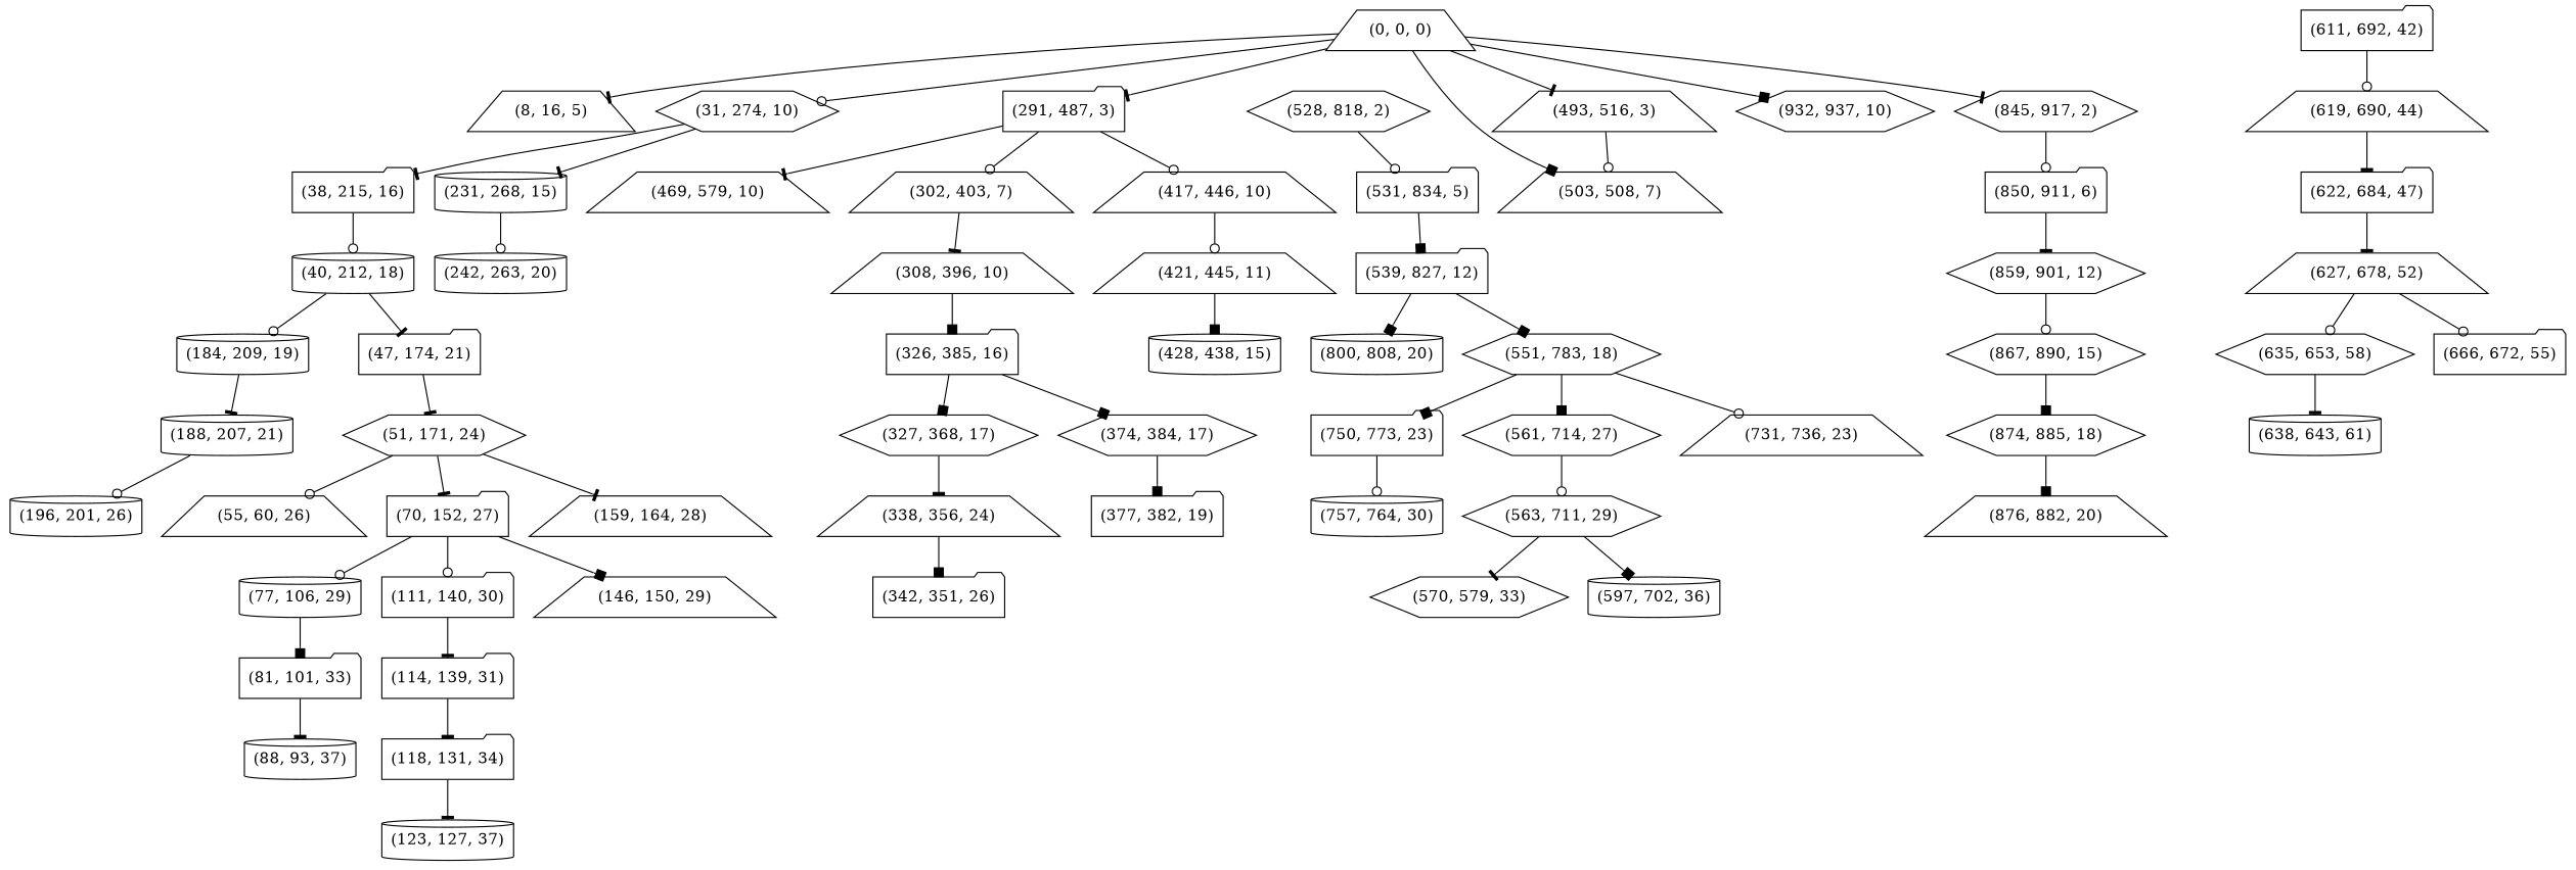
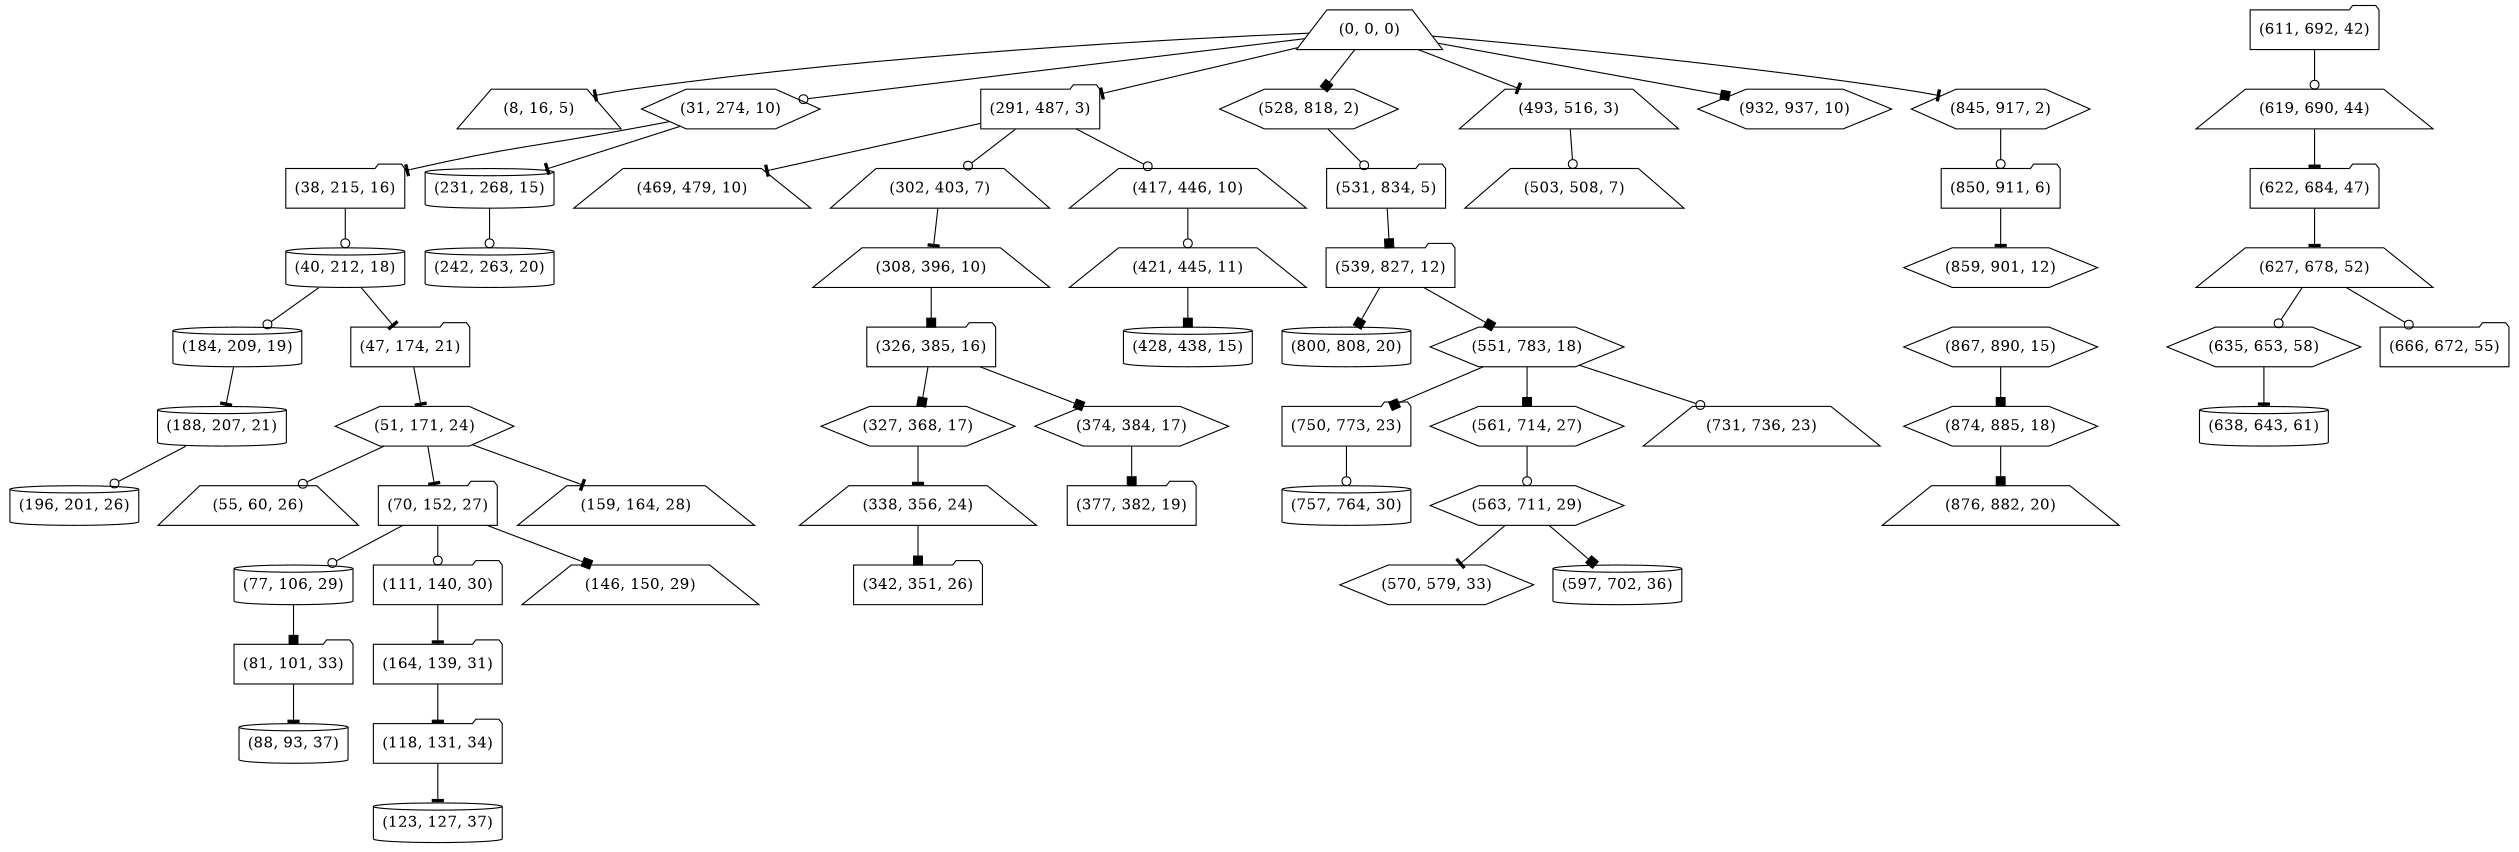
  digraph {
    node [shape=folder]
    edge [arrowhead=tee]
    "(0, 0, 0)" [shape=trapezium]
    "(8, 16, 5)" [shape=trapezium]
    "(31, 274, 10)" [shape=hexagon]
    "(291, 487, 3)"
    "(493, 516, 3)" [shape=trapezium]
    n6 [label="(528, 818, 2)" shape=hexagon]
    "(845, 917, 2)" [shape=hexagon]
    "(932, 937, 10)" [shape=hexagon]
    "(38, 215, 16)"
    "(231, 268, 15)" [shape=cylinder]
    "(302, 403, 7)" [shape=trapezium]
    "(417, 446, 10)" [shape=trapezium]
-   "(469, 479, 10)" [shape=trapezium label="(469, 579, 10)"]
+   "(469, 479, 10)" [shape=trapezium]
    "(503, 508, 7)" [shape=trapezium]
    "(531, 834, 5)"
    "(850, 911, 6)"
    "(40, 212, 18)" [shape=cylinder]
    "(242, 263, 20)" [shape=cylinder]
    "(47, 174, 21)"
    "(184, 209, 19)" [shape=cylinder]
    "(51, 171, 24)" [shape=hexagon]
    "(188, 207, 21)" [shape=cylinder]
    "(55, 60, 26)" [shape=trapezium]
    "(70, 152, 27)"
    "(159, 164, 28)" [shape=trapezium]
    "(77, 106, 29)" [shape=cylinder]
    "(111, 140, 30)"
    "(146, 150, 29)" [shape=trapezium]
    "(81, 101, 33)"
-   "(114, 139, 31)"
+   "(114, 139, 31)" [label="(164, 139, 31)"]
    "(88, 93, 37)" [shape=cylinder]
    "(118, 131, 34)"
    "(123, 127, 37)" [shape=cylinder]
    "(196, 201, 26)" [shape=cylinder]
    "(308, 396, 10)" [shape=trapezium]
    "(421, 445, 11)" [shape=trapezium]
    "(326, 385, 16)"
    "(327, 368, 17)" [shape=hexagon]
    "(374, 384, 17)" [shape=hexagon]
    "(338, 356, 24)" [shape=trapezium]
    "(377, 382, 19)"
    "(342, 351, 26)"
    "(428, 438, 15)" [shape=cylinder]
    "(539, 827, 12)"
    "(551, 783, 18)" [shape=hexagon]
    "(800, 808, 20)" [shape=cylinder]
    "(561, 714, 27)" [shape=hexagon]
    "(731, 736, 23)" [shape=trapezium]
    "(750, 773, 23)"
    "(563, 711, 29)" [shape=hexagon]
    "(757, 764, 30)" [shape=cylinder]
    "(570, 579, 33)" [shape=hexagon]
    "(597, 702, 36)" [shape=cylinder]
    n54 [label="(611, 692, 42)"]
    "(619, 690, 44)" [shape=trapezium]
    "(622, 684, 47)"
    "(627, 678, 52)" [shape=trapezium]
    "(635, 653, 58)" [shape=hexagon]
    "(666, 672, 55)"
    "(638, 643, 61)" [shape=cylinder]
    "(859, 901, 12)" [shape=hexagon]
    "(867, 890, 15)" [shape=hexagon]
    "(874, 885, 18)" [shape=hexagon]
    "(876, 882, 20)" [shape=trapezium]
    "(0, 0, 0)" -> "(8, 16, 5)"
    "(0, 0, 0)" -> "(31, 274, 10)" [arrowhead=odot]
    "(0, 0, 0)" -> "(291, 487, 3)"
    "(0, 0, 0)" -> "(493, 516, 3)"
-   "(0, 0, 0)" -> "(503, 508, 7)" [arrowhead=box]
+   "(0, 0, 0)" -> n6 [arrowhead=box]
    "(0, 0, 0)" -> "(845, 917, 2)"
    "(0, 0, 0)" -> "(932, 937, 10)" [arrowhead=box]
    "(31, 274, 10)" -> "(38, 215, 16)"
    "(31, 274, 10)" -> "(231, 268, 15)"
    "(291, 487, 3)" -> "(302, 403, 7)" [arrowhead=odot]
    "(291, 487, 3)" -> "(417, 446, 10)" [arrowhead=odot]
    "(291, 487, 3)" -> "(469, 479, 10)"
    "(493, 516, 3)" -> "(503, 508, 7)" [arrowhead=odot]
    n6 -> "(531, 834, 5)" [arrowhead=odot]
    "(845, 917, 2)" -> "(850, 911, 6)" [arrowhead=odot]
    "(38, 215, 16)" -> "(40, 212, 18)" [arrowhead=odot]
    "(231, 268, 15)" -> "(242, 263, 20)" [arrowhead=odot]
    "(302, 403, 7)" -> "(308, 396, 10)"
    "(417, 446, 10)" -> "(421, 445, 11)" [arrowhead=odot]
    "(531, 834, 5)" -> "(539, 827, 12)" [arrowhead=box]
    "(850, 911, 6)" -> "(859, 901, 12)"
    "(40, 212, 18)" -> "(47, 174, 21)"
    "(40, 212, 18)" -> "(184, 209, 19)" [arrowhead=odot]
    "(47, 174, 21)" -> "(51, 171, 24)"
    "(184, 209, 19)" -> "(188, 207, 21)"
    "(51, 171, 24)" -> "(55, 60, 26)" [arrowhead=odot]
    "(51, 171, 24)" -> "(70, 152, 27)"
    "(51, 171, 24)" -> "(159, 164, 28)"
    "(188, 207, 21)" -> "(196, 201, 26)" [arrowhead=odot]
    "(70, 152, 27)" -> "(77, 106, 29)" [arrowhead=odot]
    "(70, 152, 27)" -> "(111, 140, 30)" [arrowhead=odot]
    "(70, 152, 27)" -> "(146, 150, 29)" [arrowhead=box]
    "(77, 106, 29)" -> "(81, 101, 33)" [arrowhead=box]
    "(111, 140, 30)" -> "(114, 139, 31)"
    "(81, 101, 33)" -> "(88, 93, 37)"
    "(114, 139, 31)" -> "(118, 131, 34)"
    "(118, 131, 34)" -> "(123, 127, 37)"
    "(308, 396, 10)" -> "(326, 385, 16)" [arrowhead=box]
    "(421, 445, 11)" -> "(428, 438, 15)" [arrowhead=box]
    "(326, 385, 16)" -> "(327, 368, 17)" [arrowhead=box]
    "(326, 385, 16)" -> "(374, 384, 17)" [arrowhead=box]
    "(327, 368, 17)" -> "(338, 356, 24)"
    "(374, 384, 17)" -> "(377, 382, 19)" [arrowhead=box]
    "(338, 356, 24)" -> "(342, 351, 26)" [arrowhead=box]
    "(539, 827, 12)" -> "(551, 783, 18)" [arrowhead=box]
    "(539, 827, 12)" -> "(800, 808, 20)" [arrowhead=box]
    "(551, 783, 18)" -> "(561, 714, 27)" [arrowhead=box]
    "(551, 783, 18)" -> "(731, 736, 23)" [arrowhead=odot]
    "(551, 783, 18)" -> "(750, 773, 23)" [arrowhead=box]
    "(561, 714, 27)" -> "(563, 711, 29)" [arrowhead=odot]
    "(750, 773, 23)" -> "(757, 764, 30)" [arrowhead=odot]
    "(563, 711, 29)" -> "(570, 579, 33)"
    "(563, 711, 29)" -> "(597, 702, 36)" [arrowhead=box]
    n54 -> "(619, 690, 44)" [arrowhead=odot]
    "(619, 690, 44)" -> "(622, 684, 47)"
    "(622, 684, 47)" -> "(627, 678, 52)"
    "(627, 678, 52)" -> "(635, 653, 58)" [arrowhead=odot]
    "(627, 678, 52)" -> "(666, 672, 55)" [arrowhead=odot]
    "(635, 653, 58)" -> "(638, 643, 61)"
-   "(859, 901, 12)" -> "(867, 890, 15)" [arrowhead=odot]
    "(867, 890, 15)" -> "(874, 885, 18)" [arrowhead=box]
    "(874, 885, 18)" -> "(876, 882, 20)" [arrowhead=box]
  }
